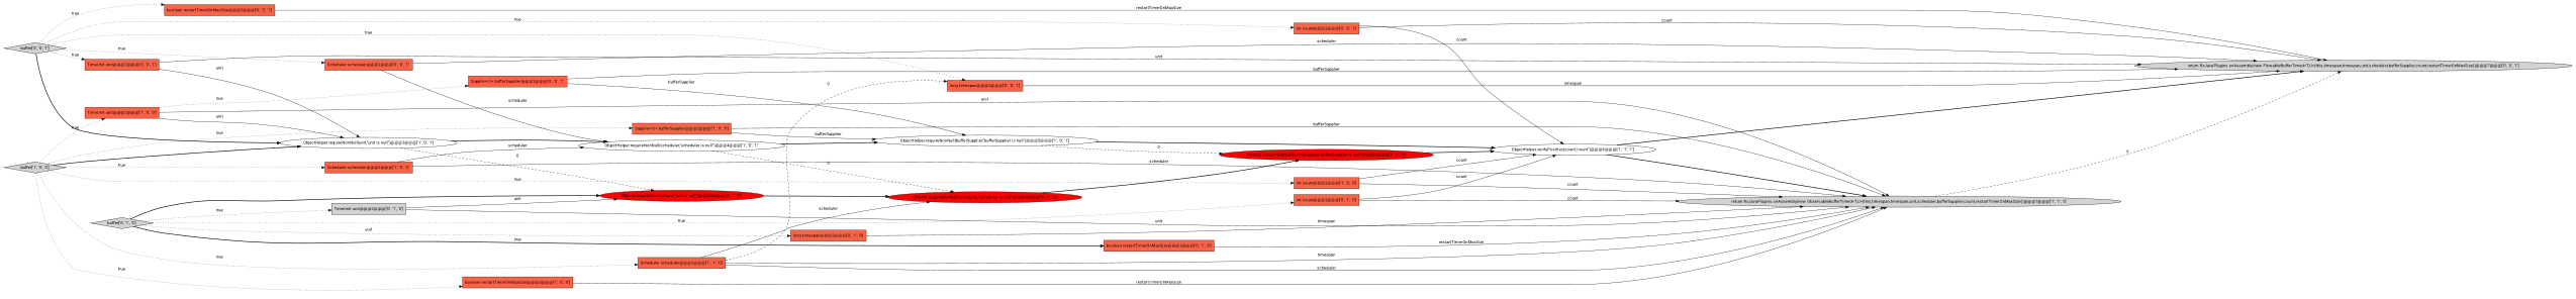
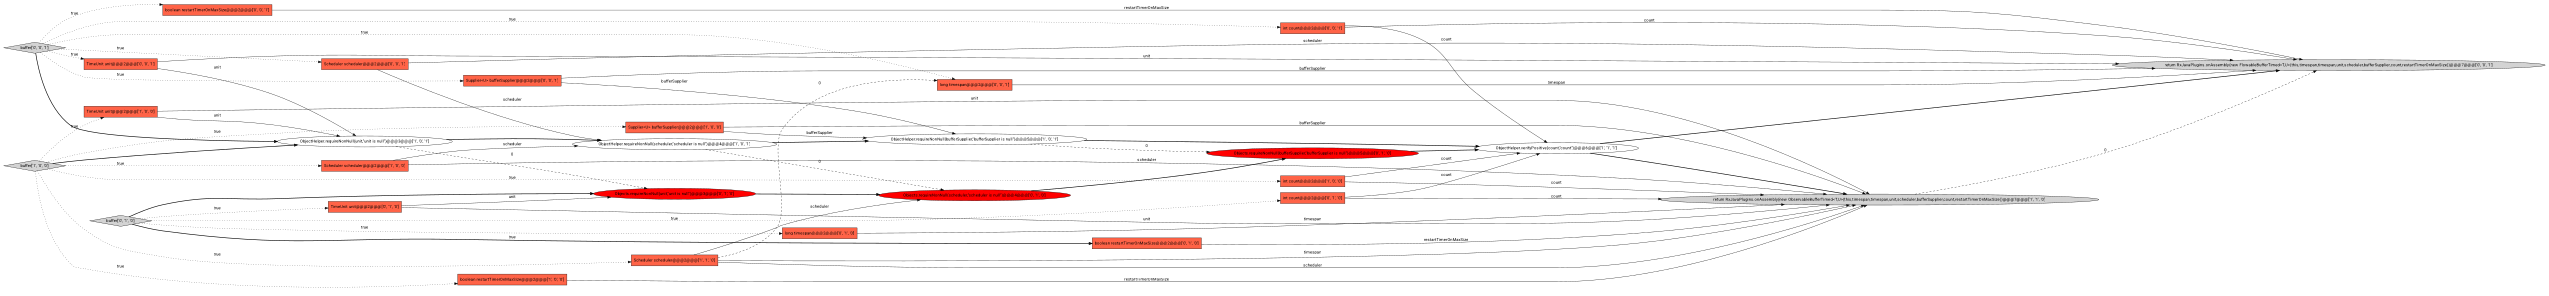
  digraph {
    fontname=Roboto
    rankdir=LR
    node [fillcolor=tomato fontname=Roboto shape=box style=filled]
    edge [fontname=Roboto style=solid]
    n1 [label="Scheduler scheduler@@@2@@@['1', '1', '0']"]
    n2 [label="long timespan@@@2@@@['0', '0', '1']"]
    n3 [fillcolor=lightgray label="return RxJavaPlugins.onAssembly(new ObservableBufferTimed<T,U>(this,timespan,timespan,unit,scheduler,bufferSupplier,count,restartTimerOnMaxSize))@@@7@@@['1', '1', '0']" shape=ellipse]
    n4 [fillcolor=red label="Objects.requireNonNull(scheduler,\"scheduler is null\")@@@4@@@['0', '1', '0']" shape=ellipse]
    n5 [fillcolor=lightgray label="return RxJavaPlugins.onAssembly(new FlowableBufferTimed<T,U>(this,timespan,timespan,unit,scheduler,bufferSupplier,count,restartTimerOnMaxSize))@@@7@@@['0', '0', '1']" shape=ellipse]
    n6 [fillcolor=red label="Objects.requireNonNull(bufferSupplier,\"bufferSupplier is null\")@@@5@@@['0', '1', '0']" shape=ellipse]
    n7 [label="TimeUnit unit@@@2@@@['0', '0', '1']"]
    n8 [fillcolor=white label="ObjectHelper.requireNonNull(unit,\"unit is null\")@@@3@@@['1', '0', '1']" shape=ellipse]
    n9 [fillcolor=white label="ObjectHelper.requireNonNull(scheduler,\"scheduler is null\")@@@4@@@['1', '0', '1']" shape=ellipse]
    n10 [fillcolor=red label="Objects.requireNonNull(unit,\"unit is null\")@@@3@@@['0', '1', '0']" shape=ellipse]
    n11 [label="int count@@@2@@@['0', '1', '0']"]
    n12 [fillcolor=white label="ObjectHelper.verifyPositive(count,\"count\")@@@6@@@['1', '1', '1']" shape=ellipse]
    n13 [label="long timespan@@@2@@@['0', '1', '0']"]
    n14 [fillcolor=white label="ObjectHelper.requireNonNull(bufferSupplier,\"bufferSupplier is null\")@@@5@@@['1', '0', '1']" shape=ellipse]
    n15 [label="boolean restartTimerOnMaxSize@@@2@@@['1', '0', '0']"]
    n16 [label="Scheduler scheduler@@@2@@@['0', '0', '1']"]
    n17 [label="Scheduler scheduler@@@2@@@['1', '0', '0']"]
    n18 [label="boolean restartTimerOnMaxSize@@@2@@@['0', '0', '1']"]
    n19 [fillcolor=lightgray label="buffer['0', '1', '0']" shape=diamond]
-   n20 [fillcolor=lightgray label="TimeUnit unit@@@2@@@['0', '1', '0']"]
+   n20 [label="TimeUnit unit@@@2@@@['0', '1', '0']"]
    n21 [label="boolean restartTimerOnMaxSize@@@2@@@['0', '1', '0']"]
    n22 [label="int count@@@2@@@['1', '0', '0']"]
    n23 [label="Supplier<U> bufferSupplier@@@2@@@['0', '0', '1']"]
    n24 [label="TimeUnit unit@@@2@@@['1', '0', '0']"]
    n25 [label="Supplier<U> bufferSupplier@@@2@@@['1', '0', '0']"]
    n26 [label="int count@@@2@@@['0', '0', '1']"]
    n27 [fillcolor=lightgray label="buffer['1', '0', '0']" shape=diamond]
    n28 [fillcolor=lightgray label="buffer['0', '0', '1']" shape=diamond]
    n1 -> n2 [label=0 style=dashed]
    n1 -> n3 [label=scheduler]
    n1 -> n3 [label=timespan]
    n1 -> n4 [label=scheduler]
    n2 -> n5 [label=timespan]
    n3 -> n5 [label=0 style=dashed]
    n4 -> n6 [style=bold]
    n6 -> n12 [style=bold]
    n7 -> n5 [label=unit]
    n7 -> n8 [label=unit]
    n8 -> n9 [style=bold]
    n8 -> n10 [label=0 style=dashed]
    n9 -> n4 [label=0 style=dashed]
    n9 -> n14 [style=bold]
    n10 -> n4 [style=bold]
    n11 -> n3 [label=count]
    n11 -> n12 [label=count]
    n12 -> n3 [style=bold]
    n12 -> n5 [style=bold]
    n13 -> n3 [label=timespan]
    n14 -> n6 [label=0 style=dashed]
    n14 -> n12 [style=bold]
    n15 -> n3 [label=restartTimerOnMaxSize]
    n16 -> n5 [label=scheduler]
    n16 -> n9 [label=scheduler]
    n17 -> n3 [label=scheduler]
    n17 -> n9 [label=scheduler]
    n18 -> n5 [label=restartTimerOnMaxSize]
    n19 -> n10 [style=bold]
    n19 -> n11 [label=true style=dotted]
-   n19 -> n13 [label=unit style=dotted]
+   n19 -> n13 [label=true style=dotted]
    n19 -> n20 [label=true style=dotted]
    n19 -> n21 [label=true style=bold]
    n20 -> n3 [label=unit]
    n20 -> n10 [label=unit]
    n21 -> n3 [label=restartTimerOnMaxSize]
    n22 -> n3 [label=count]
    n22 -> n12 [label=count]
    n23 -> n5 [label=bufferSupplier]
    n23 -> n14 [label=bufferSupplier]
    n24 -> n3 [label=unit]
    n24 -> n8 [label=unit]
    n25 -> n3 [label=bufferSupplier]
    n25 -> n14 [label=bufferSupplier]
    n26 -> n5 [label=count]
    n26 -> n12 [label=count]
    n27 -> n1 [label=true style=dotted]
    n27 -> n8 [style=bold]
    n27 -> n15 [label=true style=dotted]
    n27 -> n17 [label=true style=dotted]
    n27 -> n22 [label=true style=dotted]
    n27 -> n24 [label=true style=dotted]
    n27 -> n25 [label=true style=dotted]
    n28 -> n2 [label=true style=dotted]
    n28 -> n7 [label=true style=dotted]
    n28 -> n8 [style=bold]
    n28 -> n16 [label=true style=dotted]
    n28 -> n18 [label=true style=dotted]
-   n24 -> n23 [label=true style=dotted]
+   n28 -> n23 [label=true style=dotted]
    n28 -> n26 [label=true style=dotted]
  }
